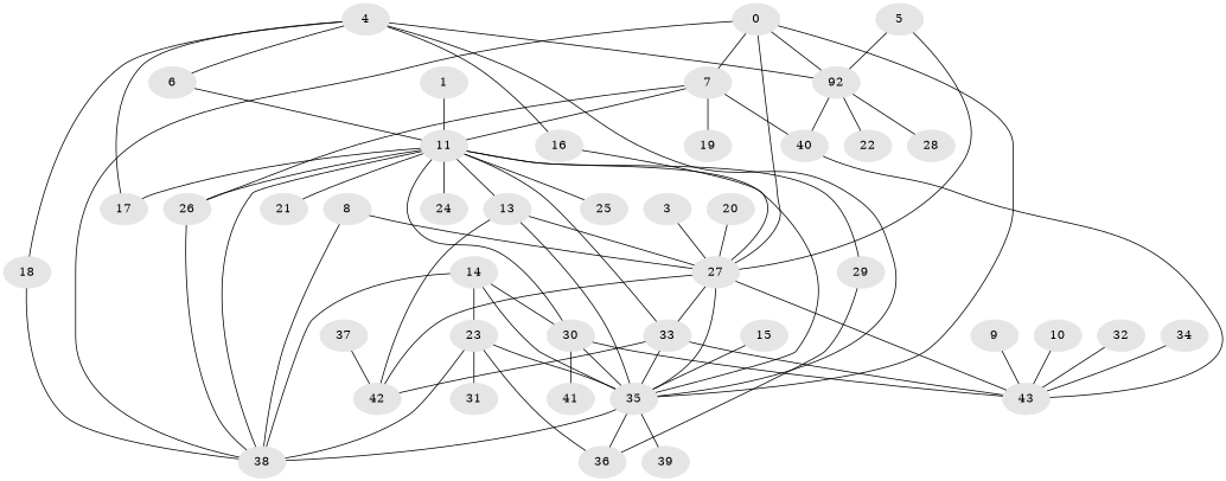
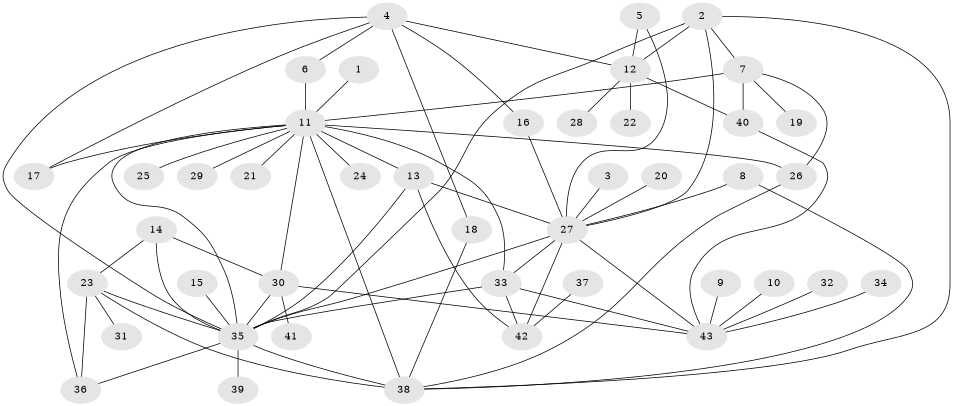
  graph {
    node [color=gray90 style=filled]
    edge [weight=1.0]
    1
    11
    35
    38
    17
    26
    13
    21
    24
    25
    29
    30
    33
    36
-   2 [label=0]
+   2
    7
-   12 [label=92]
+   12
    27
    19
    40
    22
    28
    43
    42
    39
    3
    4
    6
    16
    18
    5
    8
    9
    10
    41
    14
    23
    31
    15
    20
    32
    34
    37
    1 -- 11
    11 -- 35
    11 -- 38
    11 -- 17
    11 -- 26
    11 -- 13
    11 -- 21
    11 -- 24
    11 -- 25
    11 -- 29
    11 -- 30
    11 -- 33
-   29 -- 36
+   11 -- 36
    35 -- 38
    35 -- 36
    35 -- 39
    26 -- 38
    13 -- 35
    13 -- 27
    13 -- 42
    30 -- 35 [weight=2.0]
    30 -- 43
    30 -- 41
    33 -- 35
    33 -- 43
    33 -- 42
    2 -- 35
    2 -- 38
    2 -- 7
    2 -- 12
    2 -- 27
    7 -- 11
    7 -- 26
    7 -- 19
    7 -- 40
    12 -- 40
    12 -- 22
    12 -- 28
    27 -- 35
    27 -- 33
    27 -- 43
    27 -- 42
    40 -- 43
    3 -- 27
    4 -- 35
    4 -- 17
    4 -- 12
    4 -- 6
    4 -- 16
    4 -- 18
    6 -- 11
    16 -- 27
    18 -- 38
    5 -- 12
    5 -- 27
    8 -- 38
    8 -- 27
    9 -- 43
    10 -- 43
    14 -- 35 [weight=2.0]
-   14 -- 38
    14 -- 30
    14 -- 23 [weight=2.0]
    23 -- 35
    23 -- 38 [weight=2.0]
    23 -- 36
    23 -- 31
    15 -- 35
    20 -- 27
    32 -- 43
    34 -- 43
    37 -- 42
  }
